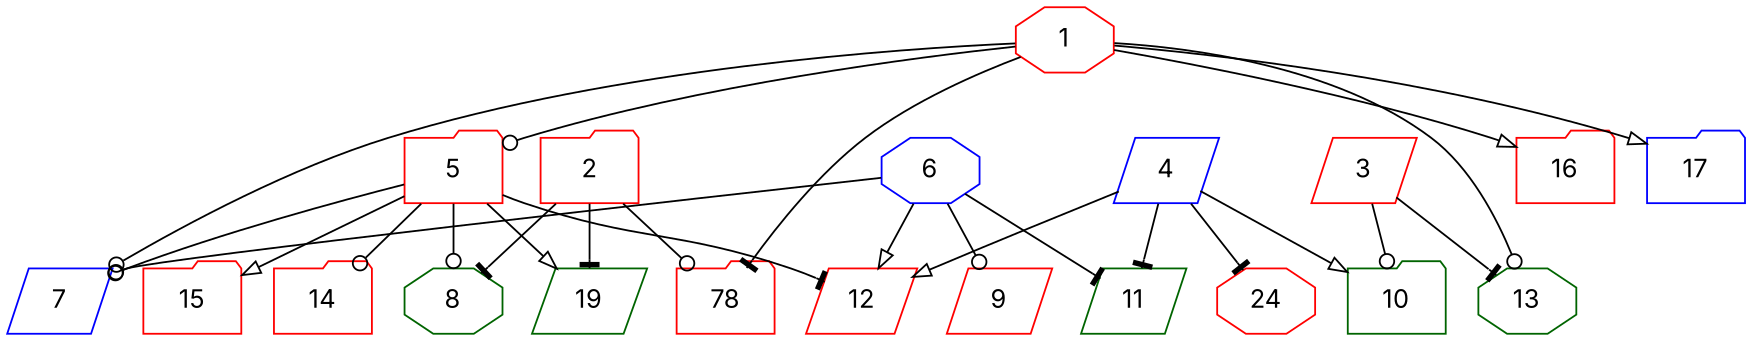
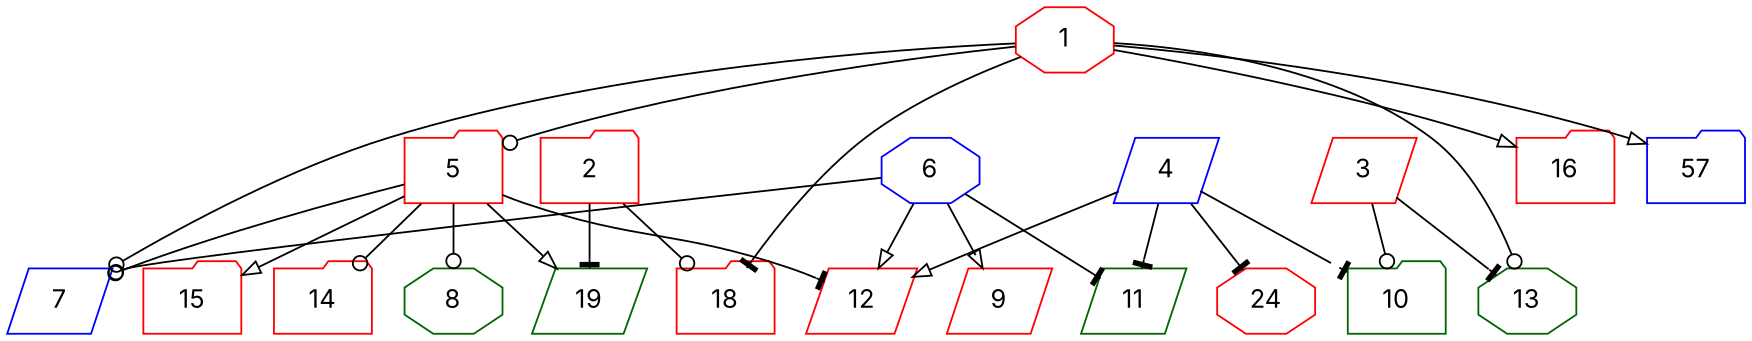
  digraph {
    fontname=Inter
    node [alpha=0.15 color=red fontname=Inter shape=folder]
    edge [arrowhead=odot fontname=Inter]
    1 [alpha=0.20 expect_size=26780672 shape=octagon]
    7 [alpha=0.05 color=blue expect_size=50961408 shape=parallelogram]
    13 [color=darkgreen expect_size=50921472 shape=octagon]
    16 [alpha=0.10 expect_size=43761664]
-   17 [alpha=0.09 color=blue expect_size=29968384]
-   18 [alpha=0.00 expect_size=41697280 label=78]
+   17 [alpha=0.09 color=blue expect_size=29968384 label=57]
+   18 [alpha=0.00 expect_size=41697280]
    5 [alpha=0.12 expect_size=32869376]
    15 [expect_size=16609280]
    2 [alpha=0.04 expect_size=27445248]
    8 [alpha=0.04 color=darkgreen expect_size=43118592 shape=octagon]
    19 [alpha=0.14 color=darkgreen expect_size=52245504 shape=parallelogram]
    3 [alpha=0.07 expect_size=29939712 shape=parallelogram]
    10 [alpha=0.11 color=darkgreen expect_size=45357056]
    4 [alpha=0.18 color=blue expect_size=22804480 shape=parallelogram]
    12 [expect_size=42607616 shape=parallelogram]
    n16 [alpha=0.11 expect_size=24093696 label=24 shape=octagon]
    11 [alpha=0.02 color=darkgreen expect_size=42786816 shape=parallelogram]
    9 [alpha=0.08 expect_size=32729088 shape=parallelogram]
    14 [alpha=0.06 expect_size=21010432]
    6 [alpha=0.14 color=blue expect_size=37218304 shape=octagon]
    1 -> 7
    1 -> 13
    1 -> 16 [arrowhead=onormal]
    1 -> 17 [arrowhead=onormal]
    1 -> 18 [arrowhead=tee]
    1 -> 5
    5 -> 7
    5 -> 15 [arrowhead=onormal]
    5 -> 8
    5 -> 19 [arrowhead=onormal]
    5 -> 12 [arrowhead=tee]
    5 -> 14
    2 -> 18
-   2 -> 8 [arrowhead=tee]
    2 -> 19 [arrowhead=tee]
    3 -> 13 [arrowhead=tee]
    3 -> 10
-   4 -> 10 [arrowhead=onormal]
+   4 -> 10 [arrowhead=tee]
    4 -> 12 [arrowhead=onormal]
    4 -> n16 [arrowhead=tee]
    4 -> 11 [arrowhead=tee]
    6 -> 7
    6 -> 12 [arrowhead=onormal]
    6 -> 11 [arrowhead=tee]
-   6 -> 9
+   6 -> 9 [arrowhead=onormal]
  }
